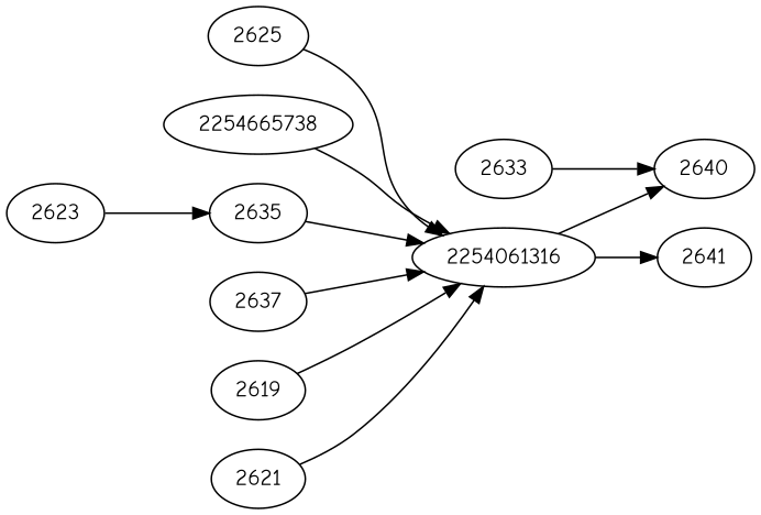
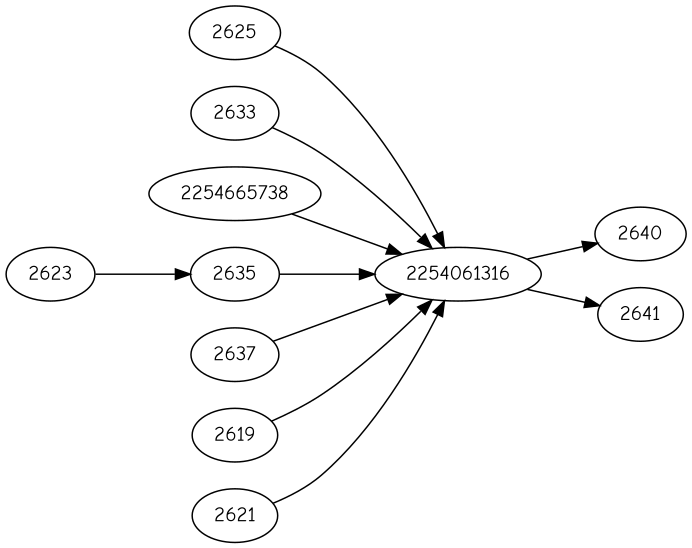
  strict digraph {
    fontname="Comic Neue"
    rankdir=LR
    node [fontname="Comic Neue"]
    edge [fontname="Comic Neue"]
    2625
    2254061316
    2640
    2641
    2633
    n6 [label=2254665738]
    2635
    2637
    2619
    2621
    2623
    2625 -> 2254061316
    2254061316 -> 2640
    2254061316 -> 2641
-   2633 -> 2640
+   2633 -> 2254061316
    n6 -> 2254061316
    2635 -> 2254061316
    2637 -> 2254061316
    2619 -> 2254061316
    2621 -> 2254061316
    2623 -> 2635
  }
